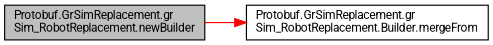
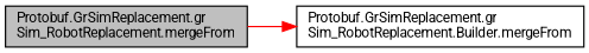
  digraph {
    rankdir=LR
    fontname=Roboto
    node [color=black fontname=Roboto fontsize=10 shape=record style=filled]
-   n1 [fillcolor=grey75 fontcolor=black height=0.2 label="Protobuf.GrSimReplacement.gr\lSim_RobotReplacement.newBuilder" width=0.4]
+   n1 [fillcolor=grey75 fontcolor=black height=0.2 label="Protobuf.GrSimReplacement.gr\lSim_RobotReplacement.mergeFrom" width=0.4]
    n2 [fillcolor=white height=0.2 label="Protobuf.GrSimReplacement.gr\lSim_RobotReplacement.Builder.mergeFrom" width=0.4]
    n1 -> n2 [color=red fontname=Roboto fontsize=10 labelfontname=Helvetica labelfontsize=10 style=solid]
  }
